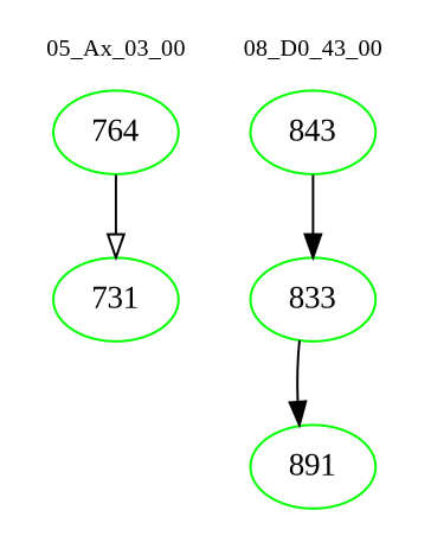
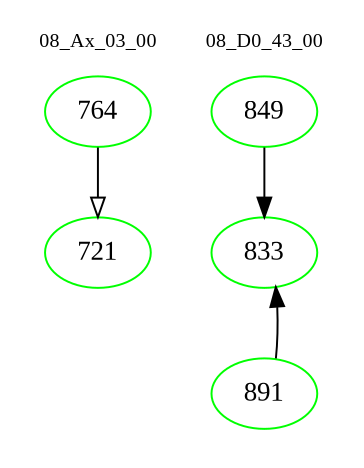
  digraph {
    fontname="Liberation Serif"
    node [color=green fontname="Liberation Serif"]
    edge [arrowhead=normal color=black fontname="Liberation Serif"]
    n1 [label=764]
-   n2 [label=731]
-   n3 [label=843]
+   n2 [label=721]
+   n3 [label=849]
    n4 [label=833]
    n5 [label=891]
    subgraph cluster_1 {
      color=white
      fontsize=10
-     label="05_Ax_03_00"
+     label="08_Ax_03_00"
      n1
      n2
    }
    subgraph cluster_2 {
      color=white
      fontsize=10
      label="08_D0_43_00"
      n3
      n4
      n5
    }
    n1 -> n2 [arrowhead=onormal]
    n3 -> n4
-   n4 -> n5
+   n5 -> n4
  }
